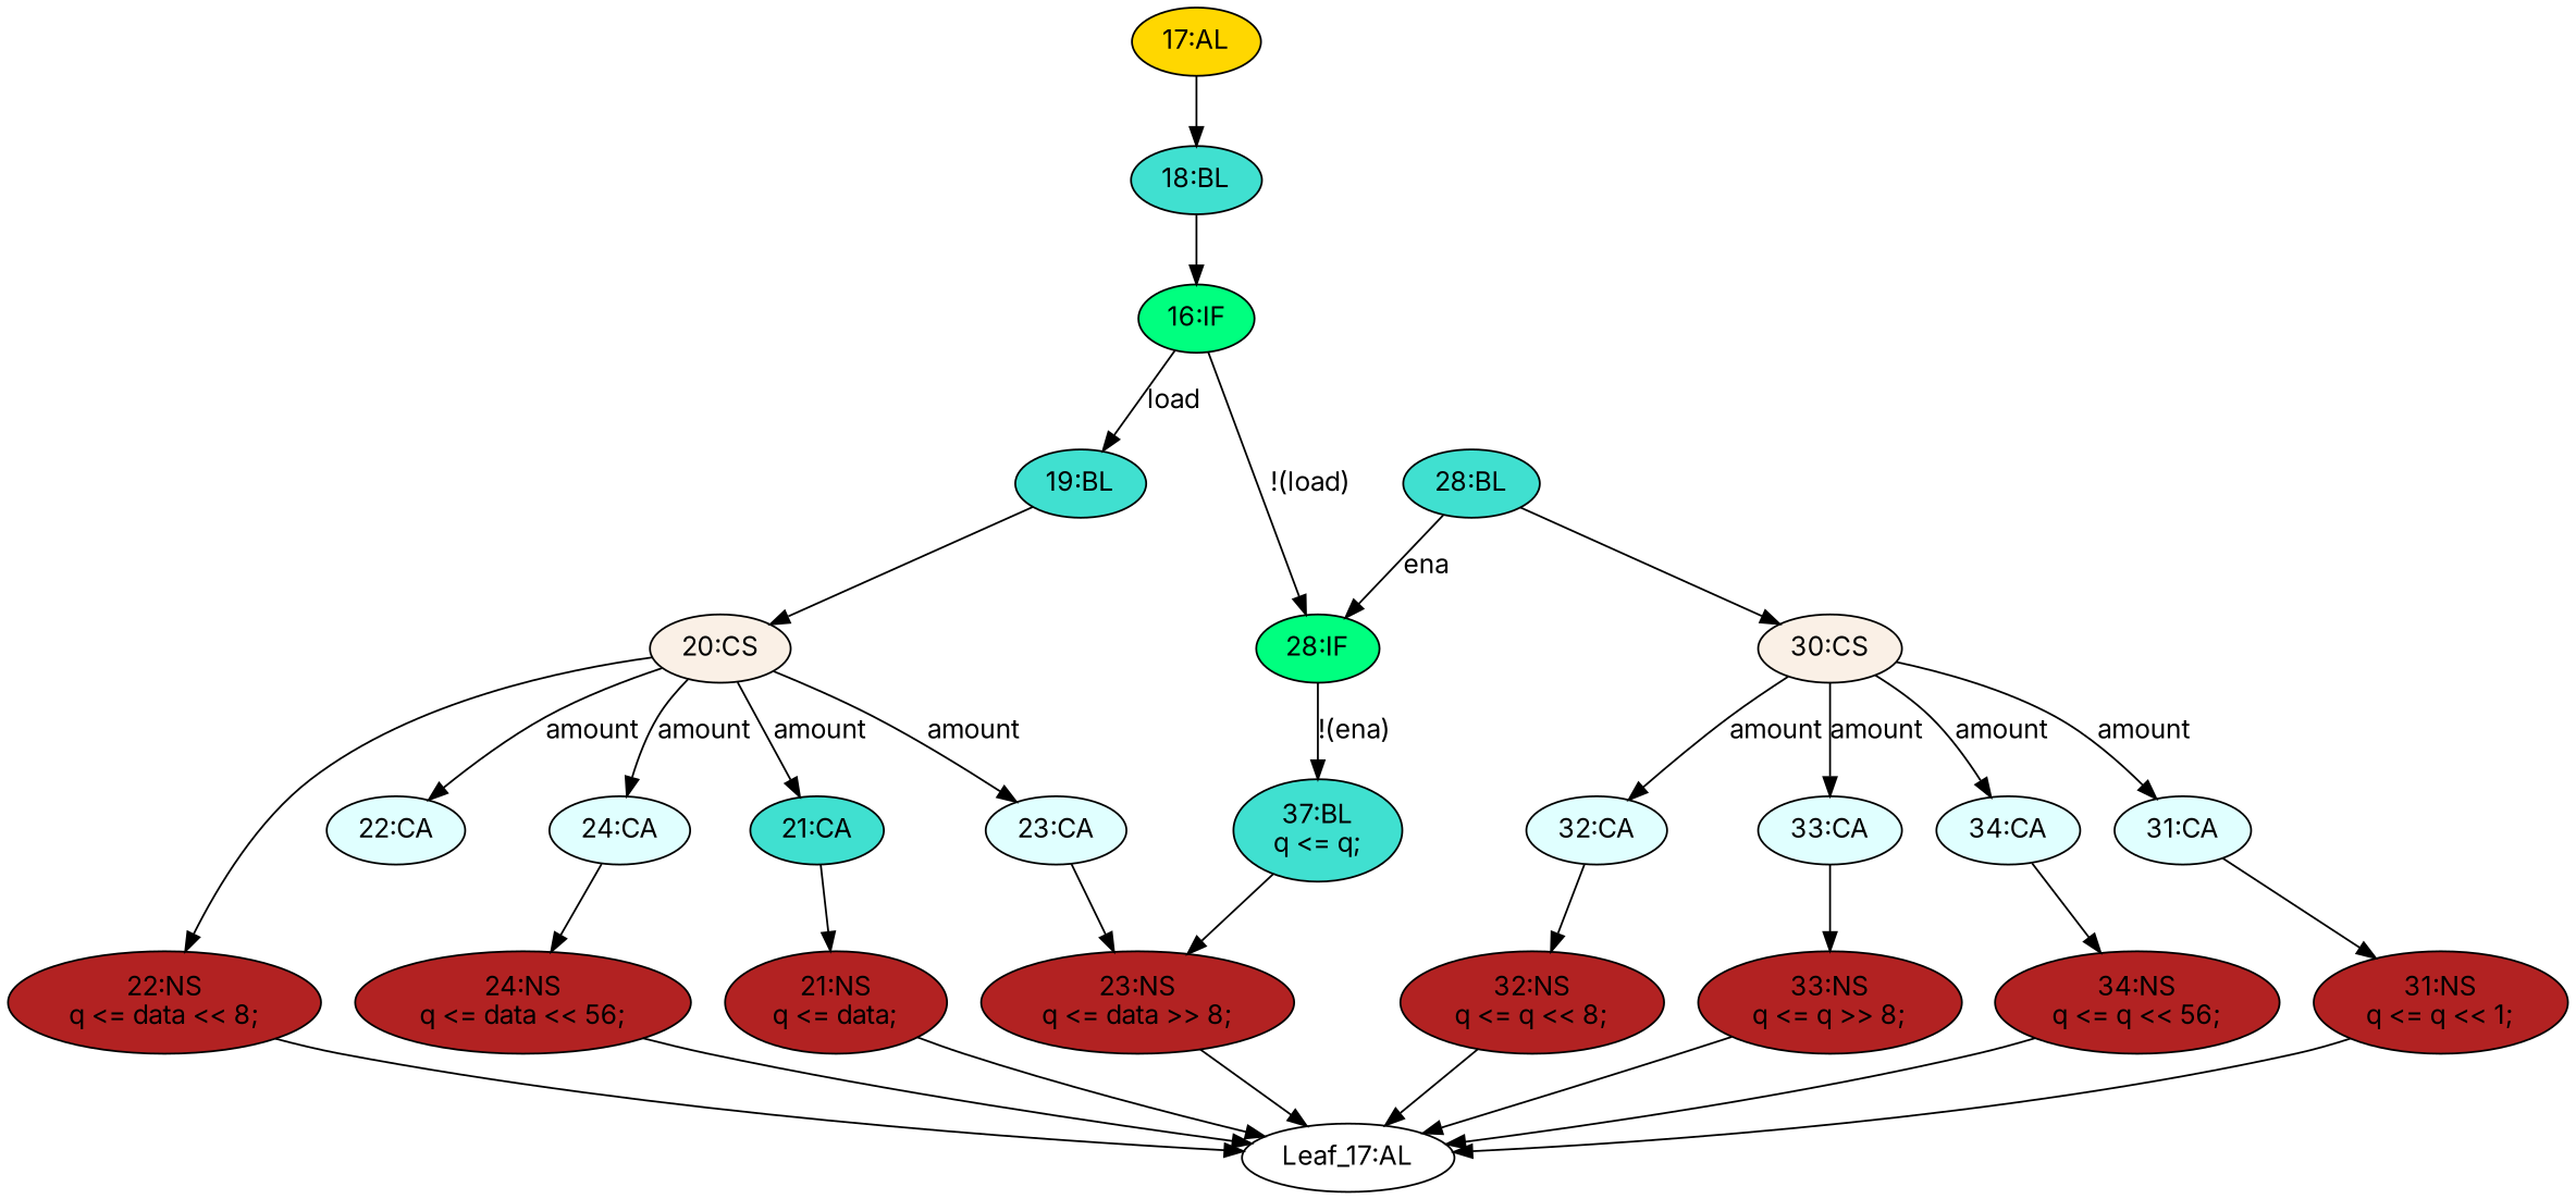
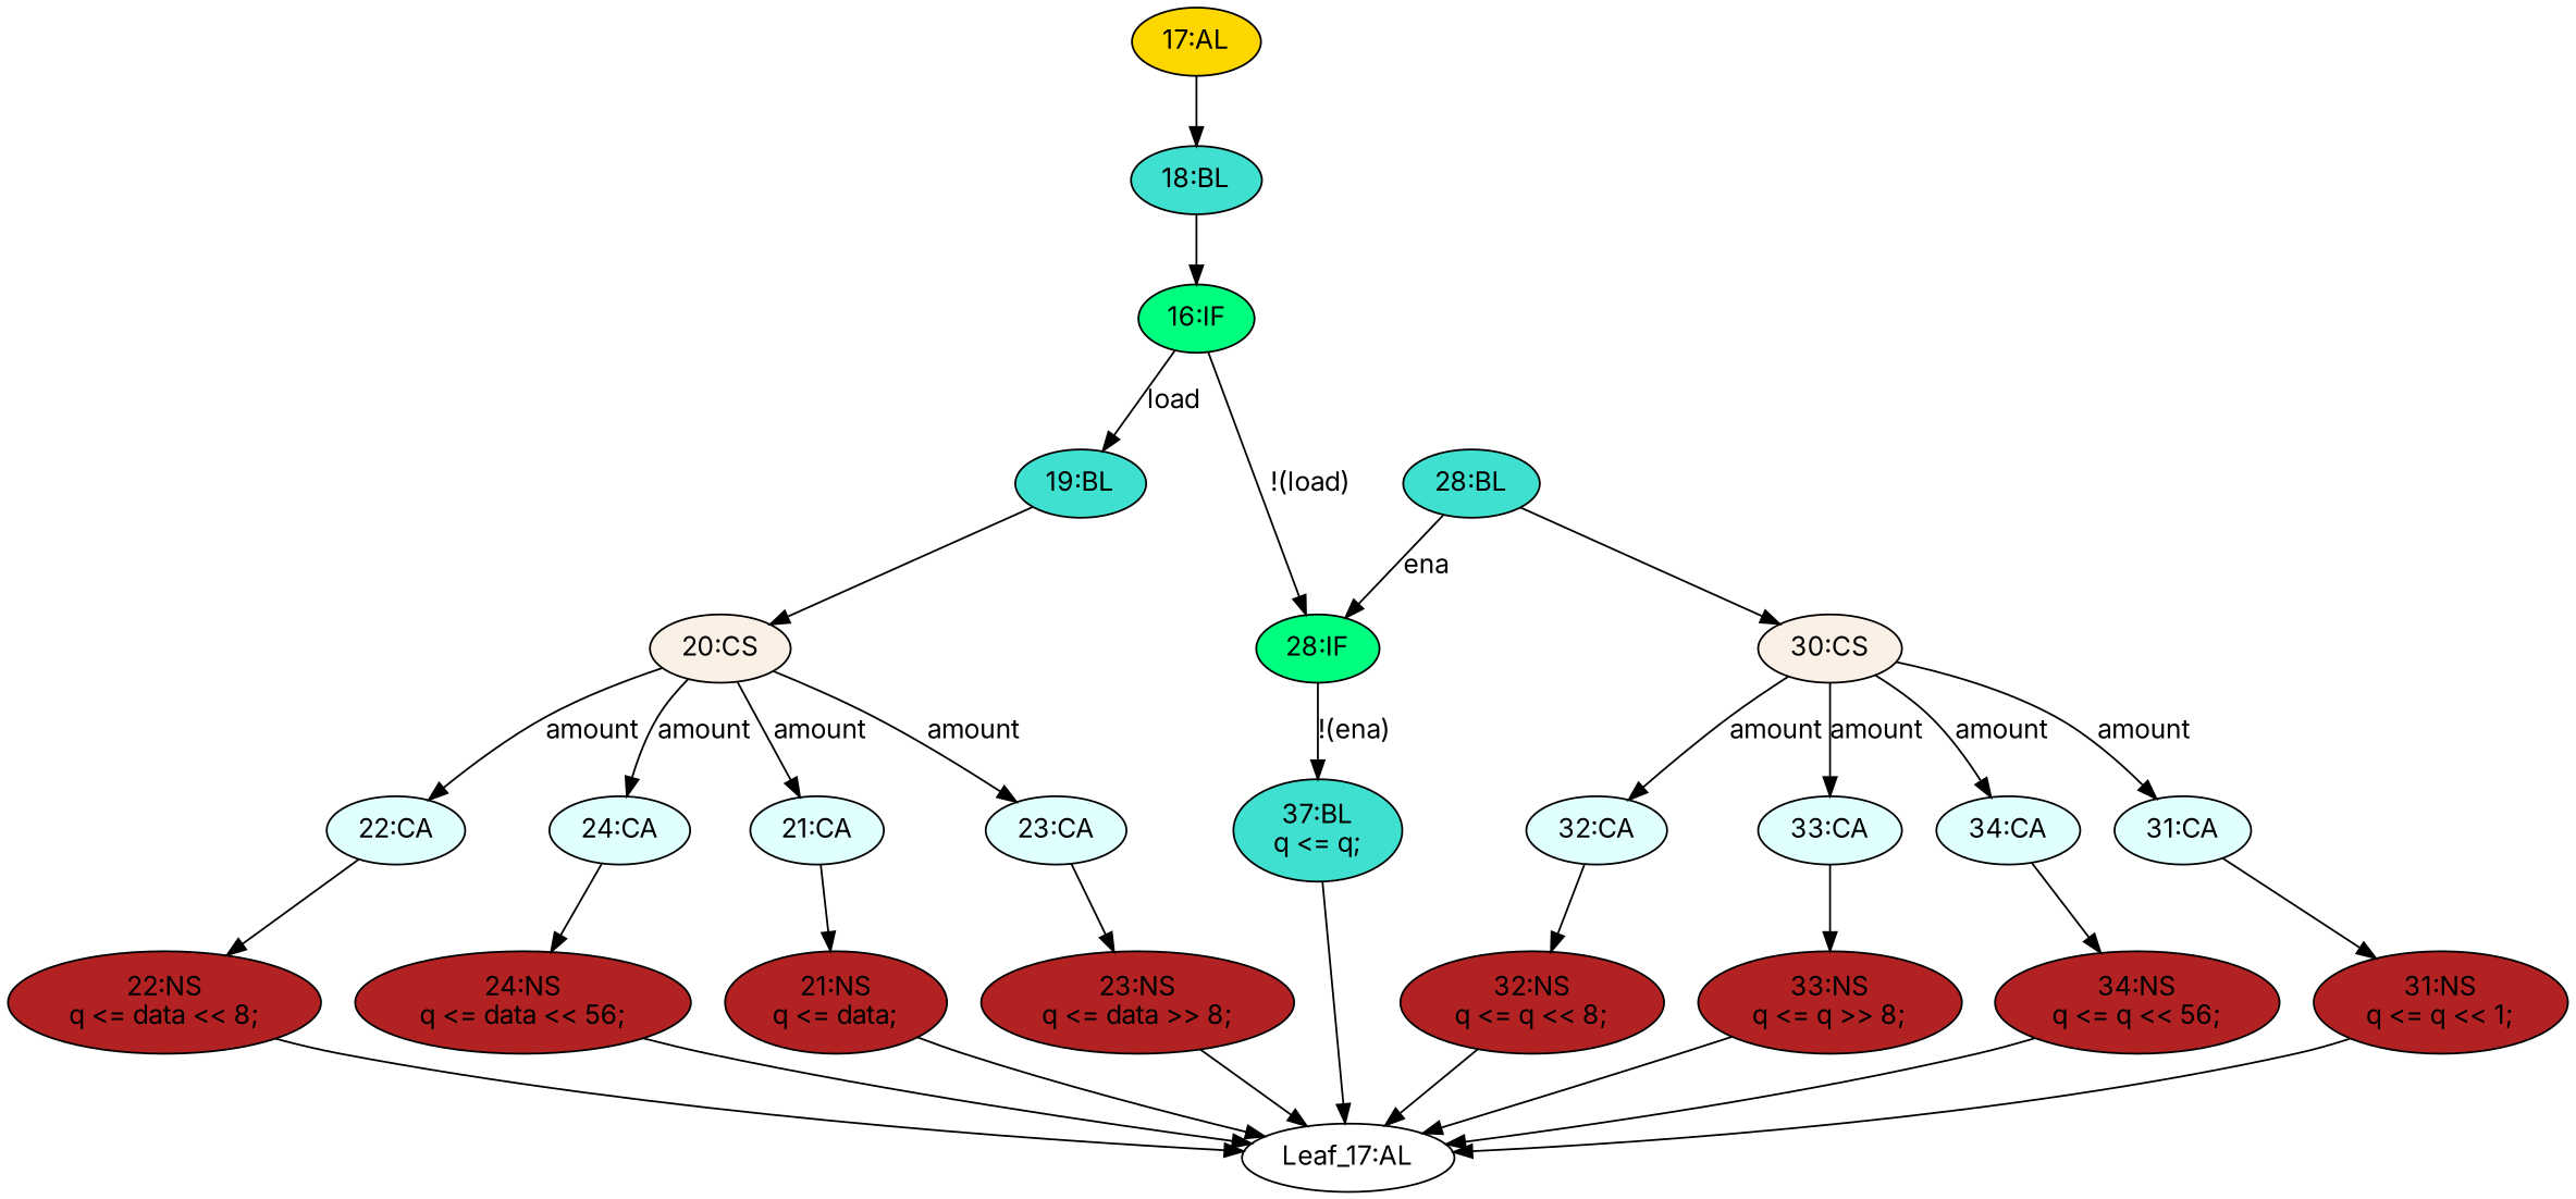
  strict digraph {
    fontname=Inter
    node [fillcolor=lightcyan fontname=Inter statements="[]" style=filled typ=Case]
    edge [cond="[]" fontname=Inter lineno=None]
    n1 [ast="<pyverilog.vparser.ast.Always object at 0x7f47ae8a1110>" clk_sens=True fillcolor=gold label="17:AL" sens="['clk']" typ=Always use_var="['load', 'ena', 'amount', 'data', 'q']"]
    n2 [ast="<pyverilog.vparser.ast.Block object at 0x7f47ae8a13d0>" fillcolor=turquoise label="18:BL" typ=Block]
    n3 [ast="<pyverilog.vparser.ast.IfStatement object at 0x7f47ae8a1410>" fillcolor=springgreen label="16:IF" typ=IfStatement]
    n4 [ast="<pyverilog.vparser.ast.IfStatement object at 0x7f47ae8a17d0>" fillcolor=springgreen label="28:IF" typ=IfStatement]
    n5 [ast="<pyverilog.vparser.ast.Block object at 0x7f47ae8a85d0>" fillcolor=turquoise label="19:BL" typ=Block]
    n6 [ast="<pyverilog.vparser.ast.Case object at 0x7f47ae8a8d90>" label="24:CA"]
    n7 [ast="<pyverilog.vparser.ast.NonblockingSubstitution object at 0x7f47ae8a8e10>" fillcolor=firebrick label="24:NS\nq <= data << 56;" statements="[<pyverilog.vparser.ast.NonblockingSubstitution object at 0x7f47ae8a8e10>]" typ=NonblockingSubstitution]
    n8 [def_var="['q']" label="Leaf_17:AL" fillcolor="" statements="" style="" typ=""]
    n9 [ast="<pyverilog.vparser.ast.NonblockingSubstitution object at 0x7f47ae8a1e10>" fillcolor=firebrick label="32:NS\nq <= q << 8;" statements="[<pyverilog.vparser.ast.NonblockingSubstitution object at 0x7f47ae8a1e10>]" typ=NonblockingSubstitution]
    n10 [ast="<pyverilog.vparser.ast.NonblockingSubstitution object at 0x7f47ae8a8b90>" fillcolor=firebrick label="23:NS\nq <= data >> 8;" statements="[<pyverilog.vparser.ast.NonblockingSubstitution object at 0x7f47ae8a8b90>]" typ=NonblockingSubstitution]
    n11 [ast="<pyverilog.vparser.ast.Block object at 0x7f47ae8a1810>" fillcolor=turquoise label="37:BL\nq <= q;" statements="[<pyverilog.vparser.ast.NonblockingSubstitution object at 0x7f47ae8a1850>]" typ=Block]
    n12 [ast="<pyverilog.vparser.ast.Block object at 0x7f47ae8a1a10>" fillcolor=turquoise label="28:BL" typ=Block]
    n13 [ast="<pyverilog.vparser.ast.CaseStatement object at 0x7f47ae8a1a50>" fillcolor=linen label="30:CS" typ=CaseStatement]
    n14 [ast="<pyverilog.vparser.ast.Case object at 0x7f47ae8a82d0>" label="34:CA"]
    n15 [ast="<pyverilog.vparser.ast.Case object at 0x7f47ae8a1b10>" label="31:CA"]
    n16 [ast="<pyverilog.vparser.ast.Case object at 0x7f47ae8a1d90>" label="32:CA"]
    n17 [ast="<pyverilog.vparser.ast.Case object at 0x7f47ae8a8050>" label="33:CA"]
    n18 [ast="<pyverilog.vparser.ast.NonblockingSubstitution object at 0x7f47ae8a1b90>" fillcolor=firebrick label="31:NS\nq <= q << 1;" statements="[<pyverilog.vparser.ast.NonblockingSubstitution object at 0x7f47ae8a1b90>]" typ=NonblockingSubstitution]
    n19 [ast="<pyverilog.vparser.ast.CaseStatement object at 0x7f47ae8a8610>" fillcolor=linen label="20:CS" typ=CaseStatement]
    n20 [ast="<pyverilog.vparser.ast.NonblockingSubstitution object at 0x7f47ae8a8350>" fillcolor=firebrick label="34:NS\nq <= q << 56;" statements="[<pyverilog.vparser.ast.NonblockingSubstitution object at 0x7f47ae8a8350>]" typ=NonblockingSubstitution]
    n21 [ast="<pyverilog.vparser.ast.NonblockingSubstitution object at 0x7f47ae8a80d0>" fillcolor=firebrick label="33:NS\nq <= q >> 8;" statements="[<pyverilog.vparser.ast.NonblockingSubstitution object at 0x7f47ae8a80d0>]" typ=NonblockingSubstitution]
    n22 [ast="<pyverilog.vparser.ast.Case object at 0x7f47ae8a8890>" label="22:CA"]
-   n23 [ast="<pyverilog.vparser.ast.Case object at 0x7f47ae8a8690>" fillcolor=turquoise label="21:CA"]
+   n23 [ast="<pyverilog.vparser.ast.Case object at 0x7f47ae8a8690>" label="21:CA"]
    n24 [ast="<pyverilog.vparser.ast.Case object at 0x7f47ae8a8b10>" label="23:CA"]
    n25 [ast="<pyverilog.vparser.ast.NonblockingSubstitution object at 0x7f47ae8a8910>" fillcolor=firebrick label="22:NS\nq <= data << 8;" statements="[<pyverilog.vparser.ast.NonblockingSubstitution object at 0x7f47ae8a8910>]" typ=NonblockingSubstitution]
    n26 [ast="<pyverilog.vparser.ast.NonblockingSubstitution object at 0x7f47ae8a8710>" fillcolor=firebrick label="21:NS\nq <= data;" statements="[<pyverilog.vparser.ast.NonblockingSubstitution object at 0x7f47ae8a8710>]" typ=NonblockingSubstitution]
    n1 -> n2
    n2 -> n3
    n3 -> n4 [cond="['load']" label="!(load)" lineno=19]
    n3 -> n5 [cond="['load']" label=load lineno=19]
    n4 -> n11 [cond="['ena']" label="!(ena)" lineno=28]
    n5 -> n19
    n6 -> n7
    n7 -> n8
    n9 -> n8
    n10 -> n8
-   n11 -> n10
+   n11 -> n8
    n12 -> n4 [cond="['ena']" label=ena lineno=28]
    n12 -> n13
    n13 -> n14 [cond="['amount']" label=amount lineno=30]
    n13 -> n15 [cond="['amount']" label=amount lineno=30]
    n13 -> n16 [cond="['amount']" label=amount lineno=30]
    n13 -> n17 [cond="['amount']" label=amount lineno=30]
    n14 -> n20
    n15 -> n18
    n16 -> n9
    n17 -> n21
    n18 -> n8
    n19 -> n6 [cond="['amount']" label=amount lineno=20]
    n19 -> n22 [cond="['amount']" label=amount lineno=20]
    n19 -> n23 [cond="['amount']" label=amount lineno=20]
    n19 -> n24 [cond="['amount']" label=amount lineno=20]
    n20 -> n8
    n21 -> n8
-   n19 -> n25
+   n22 -> n25
    n23 -> n26
    n24 -> n10
    n25 -> n8
    n26 -> n8
  }
